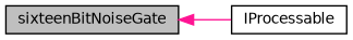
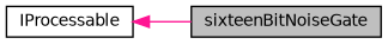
  digraph {
    rankdir=LR
    fontname="DejaVu Sans"
    node [color=black fontname="DejaVu Sans" fontsize=10 shape=box style=filled]
    n1 [fillcolor=grey75 fontcolor=black height=0.2 label=sixteenBitNoiseGate width=0.4]
    n2 [fillcolor=white height=0.2 label=IProcessable width=0.4]
-   n1 -> n2 [color=deeppink dir=back fontname="DejaVu Sans" fontsize=10 labelfontname=Helvetica labelfontsize=10 style=solid]
+   n2 -> n1 [color=deeppink dir=back fontname="DejaVu Sans" fontsize=10 labelfontname=Helvetica labelfontsize=10 style=solid]
  }
